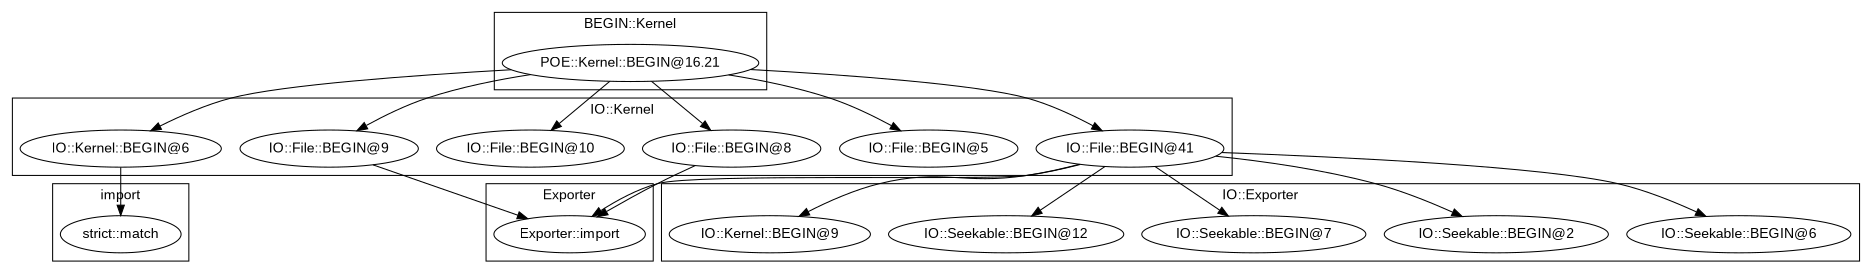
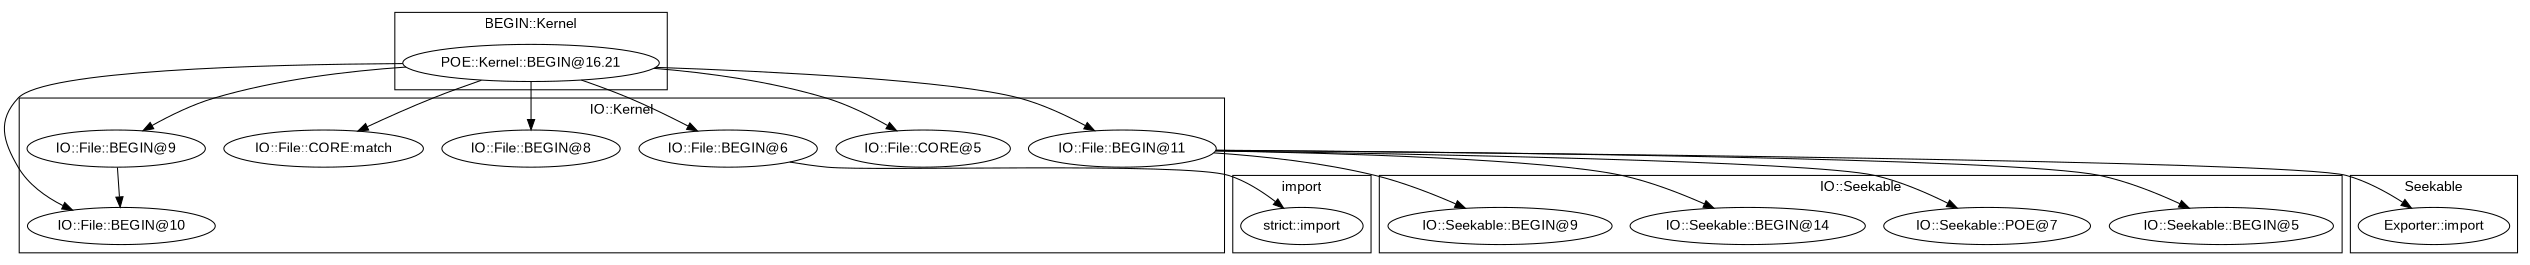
  digraph {
    fontname="Liberation Sans"
    node [fontname="Liberation Sans"]
    edge [fontname="Liberation Sans"]
-   "IO::Seekable::BEGIN@6"
-   "IO::Seekable::BEGIN@5" [label="IO::Seekable::BEGIN@2"]
-   "IO::Seekable::BEGIN@7"
-   "IO::Seekable::BEGIN@12"
-   "IO::Seekable::BEGIN@9" [label="IO::Kernel::BEGIN@9"]
-   "strict::import" [label="strict::match"]
-   "IO::File::BEGIN@6" [label="IO::Kernel::BEGIN@6"]
-   "IO::File::BEGIN@5"
+   "IO::Seekable::BEGIN@5"
+   "IO::Seekable::BEGIN@7" [label="IO::Seekable::POE@7"]
+   "IO::Seekable::BEGIN@12" [label="IO::Seekable::BEGIN@14"]
+   "IO::Seekable::BEGIN@9"
+   "strict::import"
+   "IO::File::BEGIN@6"
+   "IO::File::BEGIN@5" [label="IO::File::CORE@5"]
    "IO::File::BEGIN@9"
    "IO::File::BEGIN@10"
    "IO::File::BEGIN@8"
-   "IO::File::BEGIN@11" [label="IO::File::BEGIN@41"]
+   "IO::File::CORE:match"
+   "IO::File::BEGIN@11"
    "Exporter::import"
    "POE::Kernel::BEGIN@16.21"
    subgraph cluster_1 {
-     label="IO::Exporter"
-     "IO::Seekable::BEGIN@6"
+     label="IO::Seekable"
      "IO::Seekable::BEGIN@5"
      "IO::Seekable::BEGIN@7"
      "IO::Seekable::BEGIN@12"
      "IO::Seekable::BEGIN@9"
    }
    subgraph cluster_2 {
      label=import
      "strict::import"
    }
    subgraph cluster_3 {
      label="IO::Kernel"
      "IO::File::BEGIN@6"
      "IO::File::BEGIN@5"
      "IO::File::BEGIN@9"
      "IO::File::BEGIN@10"
      "IO::File::BEGIN@8"
+     "IO::File::CORE:match"
      "IO::File::BEGIN@11"
    }
    subgraph cluster_4 {
-     label=Exporter
+     label=Seekable
      "Exporter::import"
    }
    subgraph cluster_5 {
      label="BEGIN::Kernel"
      "POE::Kernel::BEGIN@16.21"
    }
    "IO::File::BEGIN@6" -> "strict::import"
-   "IO::File::BEGIN@9" -> "Exporter::import"
-   "IO::File::BEGIN@8" -> "Exporter::import"
-   "IO::File::BEGIN@11" -> "IO::Seekable::BEGIN@6"
+   "IO::File::BEGIN@9" -> "IO::File::BEGIN@10"
    "IO::File::BEGIN@11" -> "IO::Seekable::BEGIN@5"
    "IO::File::BEGIN@11" -> "IO::Seekable::BEGIN@7"
    "IO::File::BEGIN@11" -> "IO::Seekable::BEGIN@12"
    "IO::File::BEGIN@11" -> "IO::Seekable::BEGIN@9"
    "IO::File::BEGIN@11" -> "Exporter::import"
    "POE::Kernel::BEGIN@16.21" -> "IO::File::BEGIN@6"
    "POE::Kernel::BEGIN@16.21" -> "IO::File::BEGIN@5"
    "POE::Kernel::BEGIN@16.21" -> "IO::File::BEGIN@9"
    "POE::Kernel::BEGIN@16.21" -> "IO::File::BEGIN@10"
    "POE::Kernel::BEGIN@16.21" -> "IO::File::BEGIN@8"
+   "POE::Kernel::BEGIN@16.21" -> "IO::File::CORE:match"
    "POE::Kernel::BEGIN@16.21" -> "IO::File::BEGIN@11"
  }
